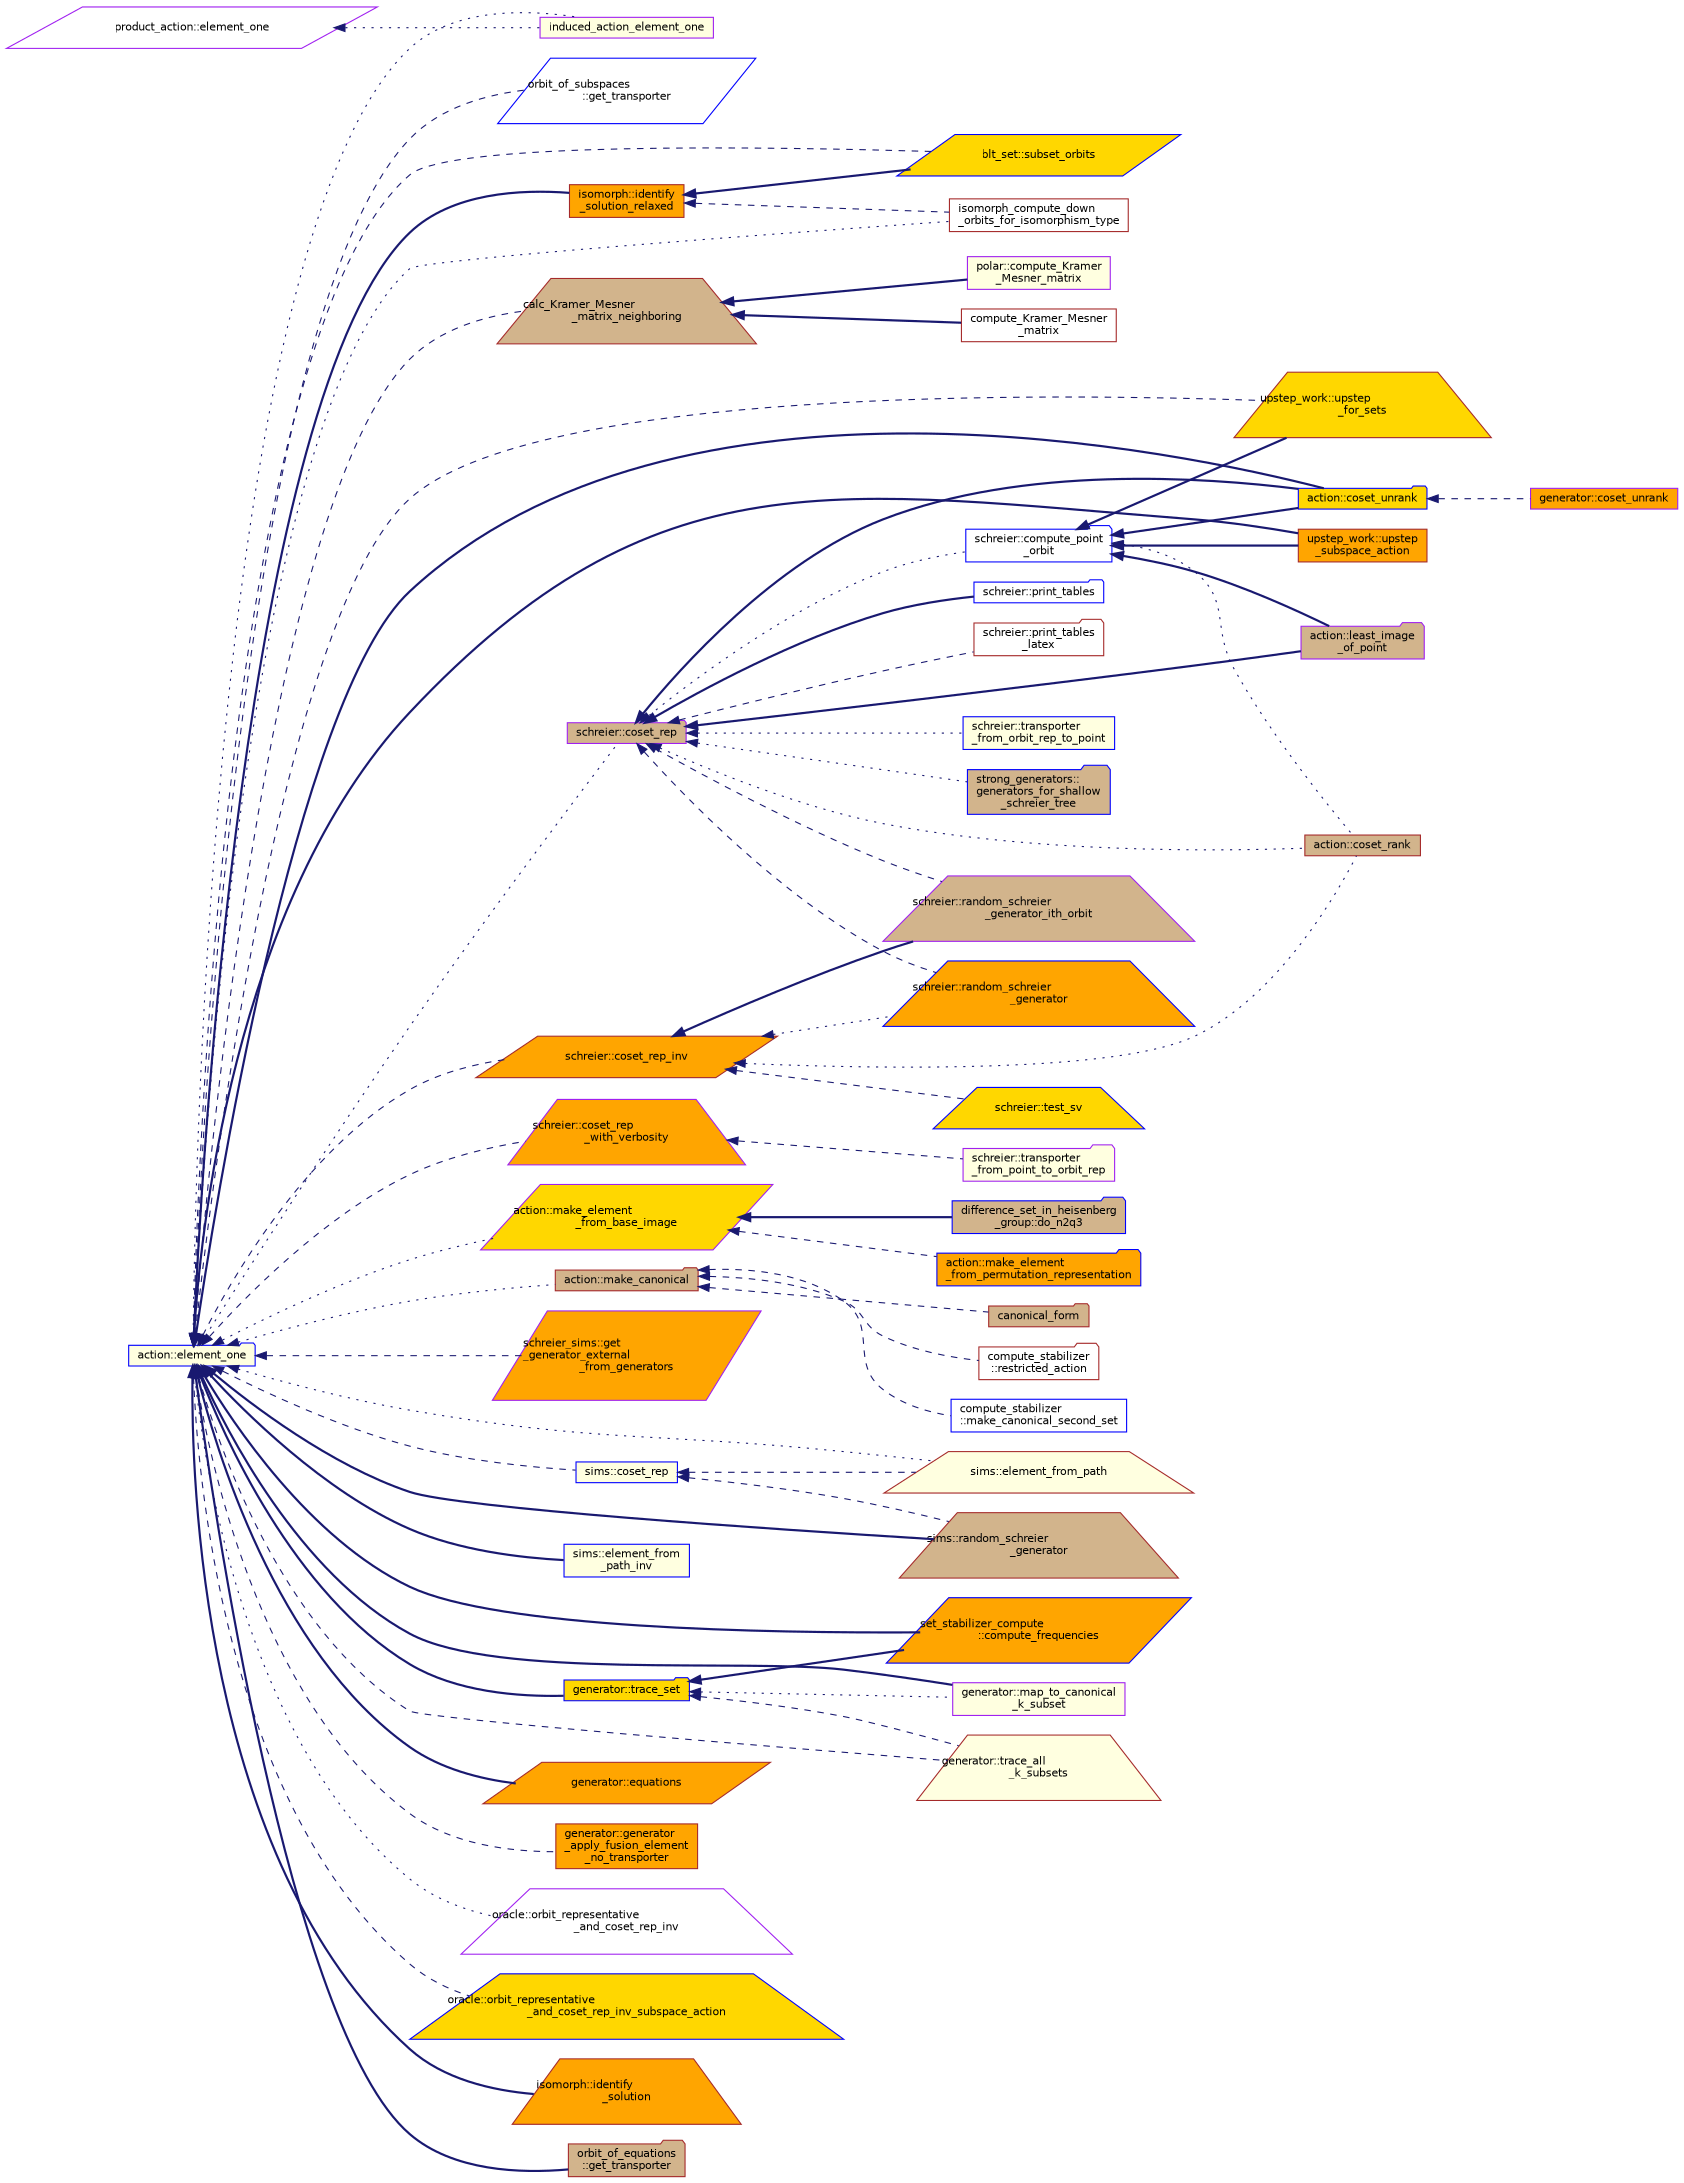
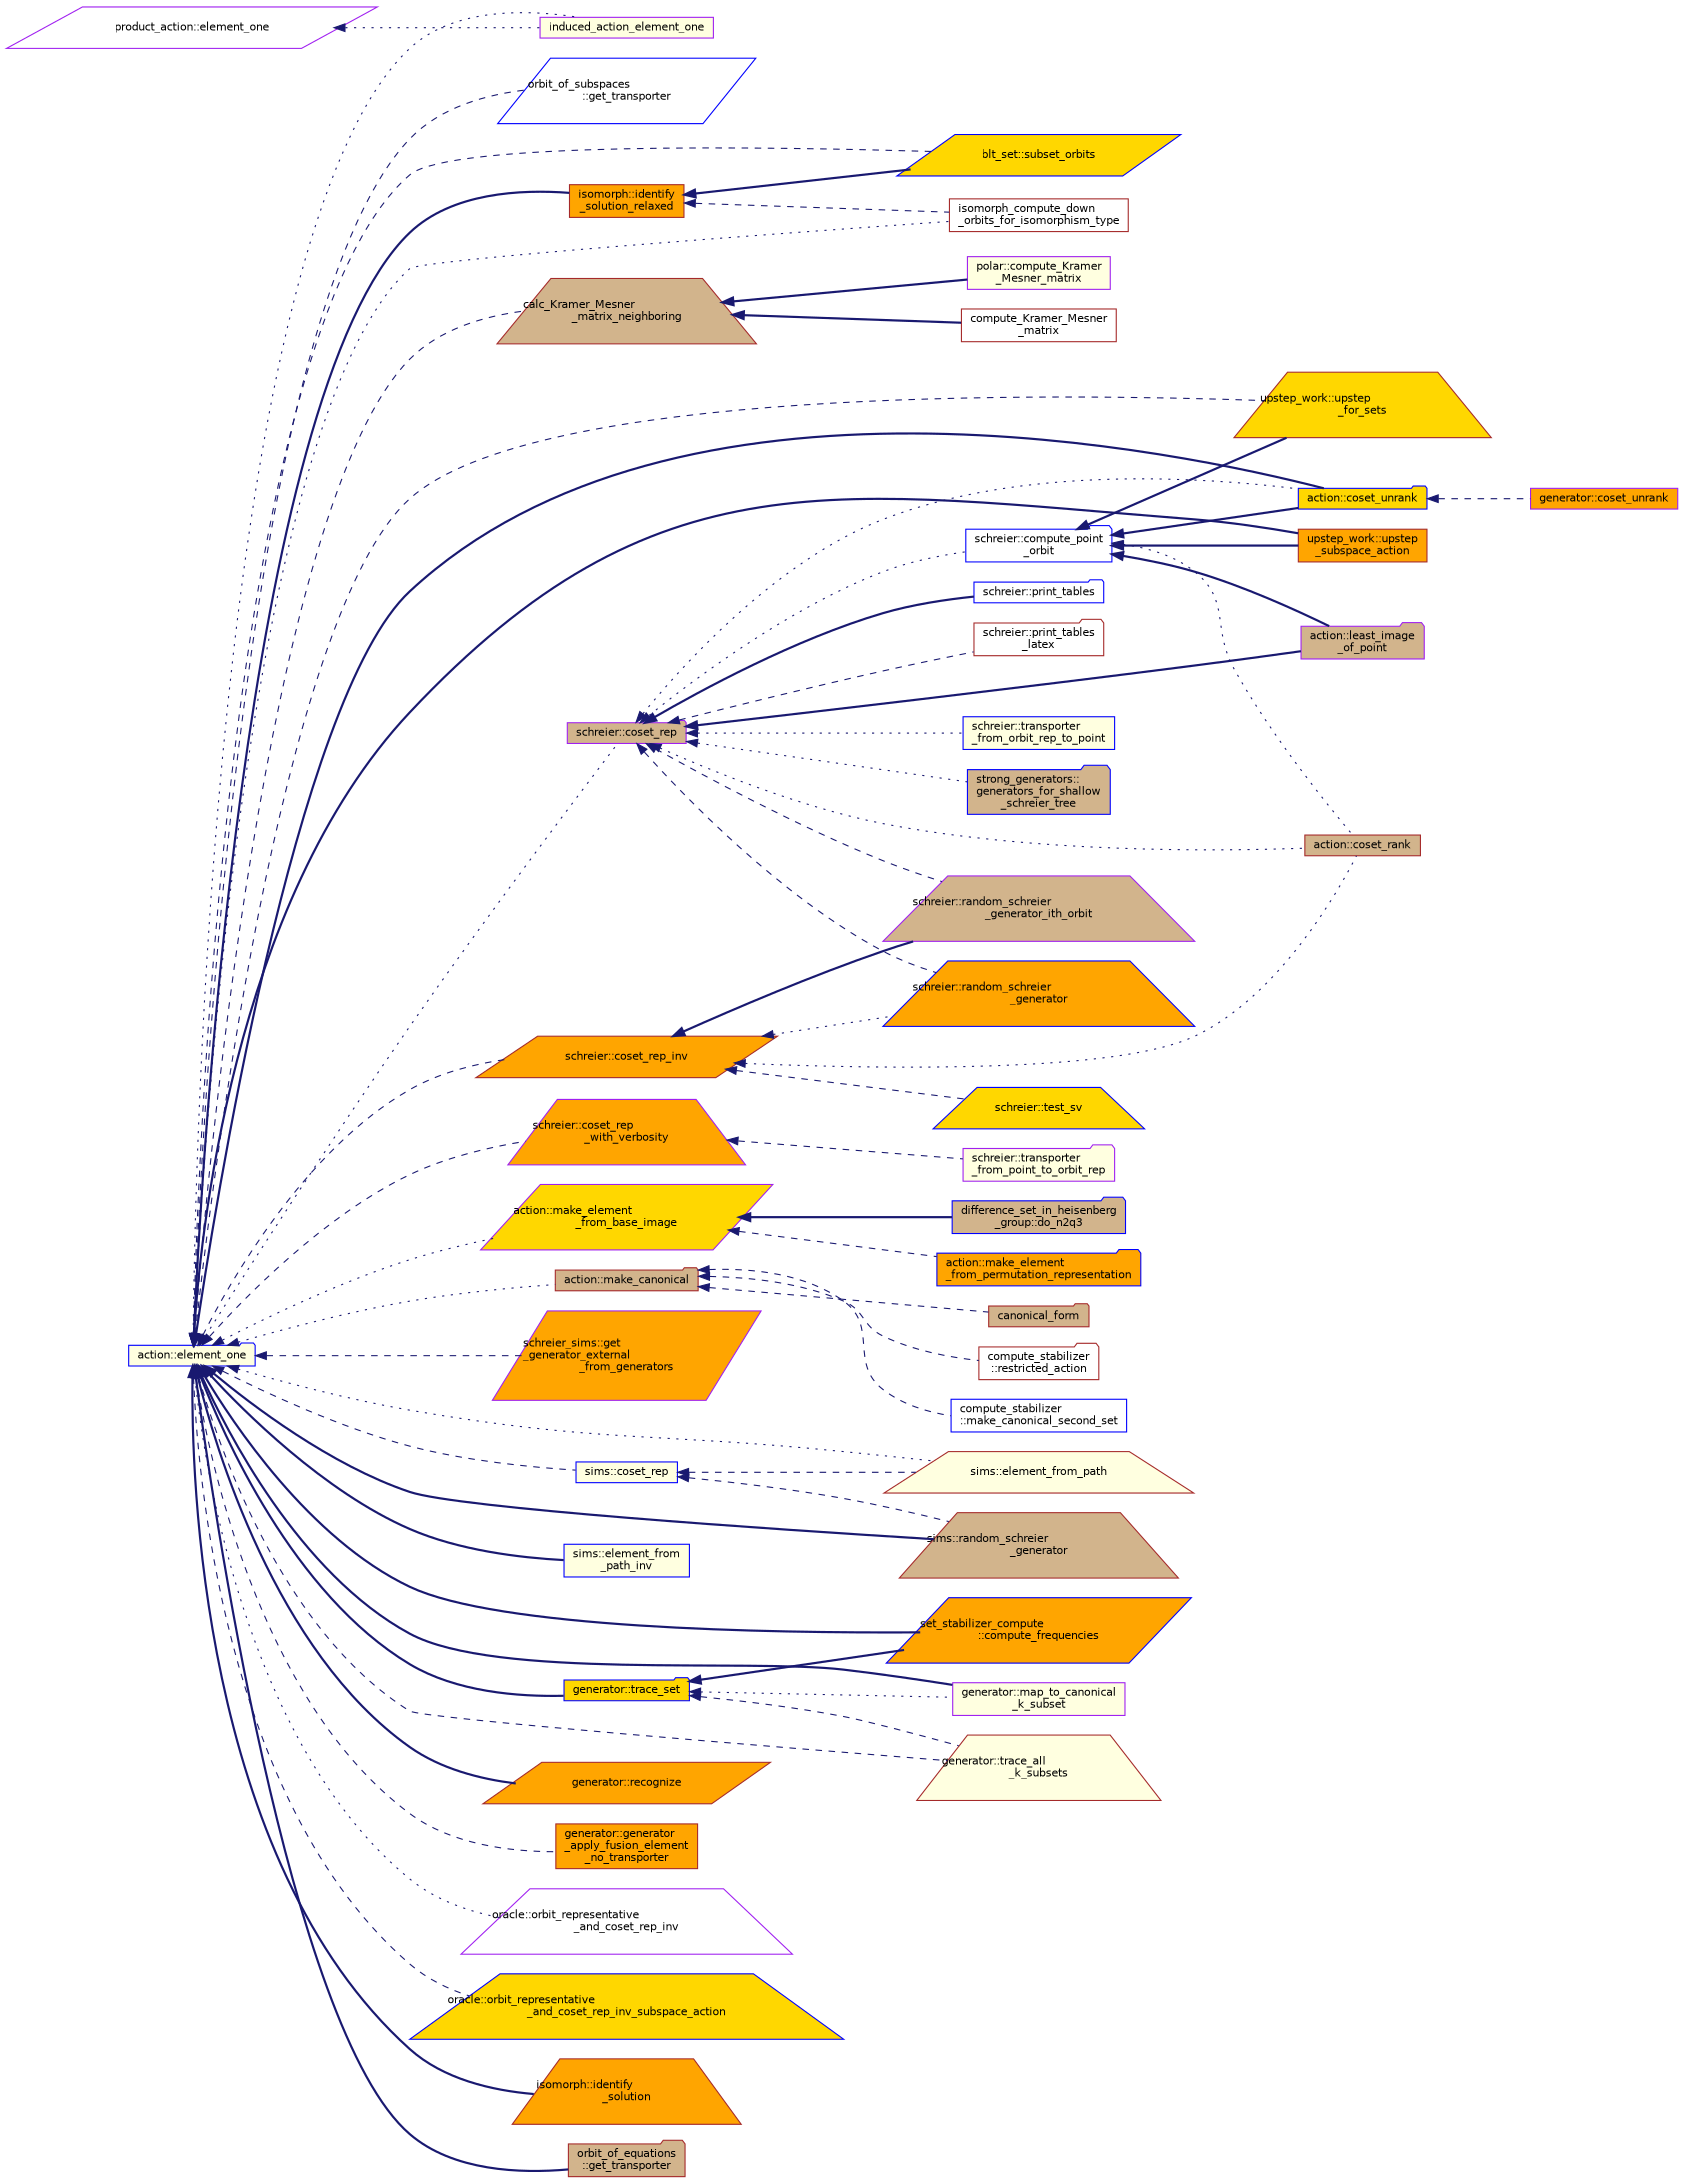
  digraph {
    rankdir=LR
    node [color=brown fillcolor=orange fontname=Helvetica fontsize=10 shape=folder style=filled]
    edge [color=midnightblue dir=back fontname=Helvetica fontsize=10 labelfontname=Helvetica labelfontsize=10 style=dashed]
    n1 [color=blue fillcolor=lightyellow fontcolor=black height=0.2 label="action::element_one" width=0.4]
    n2 [color=blue fillcolor=gold height=0.2 label="blt_set::subset_orbits" shape=parallelogram width=0.4]
    n3 [fillcolor=tan height=0.2 label="calc_Kramer_Mesner\l_matrix_neighboring" shape=trapezium width=0.4]
    n4 [color=purple fillcolor=tan height=0.2 label="schreier::coset_rep" width=0.4]
    n5 [color=blue fillcolor=gold height=0.2 label="action::coset_unrank" width=0.4]
    n6 [fillcolor=gold height=0.2 label="upstep_work::upstep\l_for_sets" shape=trapezium width=0.4]
    n7 [height=0.2 label="upstep_work::upstep\l_subspace_action" shape=box width=0.4]
    n8 [color=purple height=0.2 label="schreier::coset_rep\l_with_verbosity" shape=trapezium width=0.4]
    n9 [height=0.2 label="schreier::coset_rep_inv" shape=parallelogram width=0.4]
    n10 [color=purple fillcolor=gold height=0.2 label="action::make_element\l_from_base_image" shape=parallelogram width=0.4]
    n11 [fillcolor=tan height=0.2 label="action::make_canonical" width=0.4]
    n12 [color=purple fillcolor=lightyellow height=0.2 label=induced_action_element_one shape=box width=0.4]
    n13 [color=purple height=0.2 label="schreier_sims::get\l_generator_external\l_from_generators" shape=parallelogram width=0.4]
    n14 [fillcolor=lightyellow height=0.2 label="sims::element_from_path" shape=trapezium width=0.4]
    n15 [color=blue fillcolor=lightyellow height=0.2 label="sims::element_from\l_path_inv" shape=box width=0.4]
    n16 [color=blue fillcolor=lightyellow height=0.2 label="sims::coset_rep" shape=box width=0.4]
    n17 [fillcolor=tan height=0.2 label="sims::random_schreier\l_generator" shape=trapezium width=0.4]
    n18 [color=blue height=0.2 label="set_stabilizer_compute\l::compute_frequencies" shape=parallelogram width=0.4]
    n19 [color=purple fillcolor=lightyellow height=0.2 label="generator::map_to_canonical\l_k_subset" shape=box width=0.4]
    n20 [fillcolor=lightyellow height=0.2 label="generator::trace_all\l_k_subsets" shape=trapezium width=0.4]
-   n21 [height=0.2 label="generator::equations" shape=parallelogram width=0.4]
+   n21 [height=0.2 label="generator::recognize" shape=parallelogram width=0.4]
    n22 [height=0.2 label="generator::generator\l_apply_fusion_element\l_no_transporter" shape=box width=0.4]
    n23 [color=blue fillcolor=gold height=0.2 label="generator::trace_set" width=0.4]
    n24 [color=purple fillcolor=white height=0.2 label="oracle::orbit_representative\l_and_coset_rep_inv" shape=trapezium width=0.4]
    n25 [color=blue fillcolor=gold height=0.2 label="oracle::orbit_representative\l_and_coset_rep_inv_subspace_action" shape=trapezium width=0.4]
    n26 [fillcolor=white height=0.2 label="isomorph_compute_down\l_orbits_for_isomorphism_type" shape=box width=0.4]
    n27 [height=0.2 label="isomorph::identify\l_solution_relaxed" shape=box width=0.4]
    n28 [height=0.2 label="isomorph::identify\l_solution" shape=trapezium width=0.4]
    n29 [fillcolor=tan height=0.2 label="orbit_of_equations\l::get_transporter" width=0.4]
    n30 [color=blue fillcolor=white height=0.2 label="orbit_of_subspaces\l::get_transporter" shape=parallelogram width=0.4]
    n31 [color=purple fillcolor=lightyellow height=0.2 label="polar::compute_Kramer\l_Mesner_matrix" shape=box width=0.4]
    n32 [fillcolor=white height=0.2 label="compute_Kramer_Mesner\l_matrix" shape=box width=0.4]
    n33 [color=blue fillcolor=white height=0.2 label="schreier::print_tables" width=0.4]
    n34 [fillcolor=white height=0.2 label="schreier::print_tables\l_latex" width=0.4]
    n35 [color=blue fillcolor=lightyellow height=0.2 label="schreier::transporter\l_from_orbit_rep_to_point" shape=box width=0.4]
    n36 [color=blue fillcolor=white height=0.2 label="schreier::compute_point\l_orbit" width=0.4]
    n37 [color=purple fillcolor=tan height=0.2 label="action::least_image\l_of_point" width=0.4]
    n38 [fillcolor=tan height=0.2 label="action::coset_rank" shape=box width=0.4]
    n39 [color=purple fillcolor=tan height=0.2 label="schreier::random_schreier\l_generator_ith_orbit" shape=trapezium width=0.4]
    n40 [color=blue height=0.2 label="schreier::random_schreier\l_generator" shape=trapezium width=0.4]
    n41 [color=blue fillcolor=tan height=0.2 label="strong_generators::\lgenerators_for_shallow\l_schreier_tree" width=0.4]
    n42 [color=purple height=0.2 label="generator::coset_unrank" shape=box width=0.4]
    n43 [color=purple fillcolor=lightyellow height=0.2 label="schreier::transporter\l_from_point_to_orbit_rep" width=0.4]
    n44 [color=blue fillcolor=gold height=0.2 label="schreier::test_sv" shape=trapezium width=0.4]
    n45 [color=blue fillcolor=tan height=0.2 label="difference_set_in_heisenberg\l_group::do_n2q3" width=0.4]
    n46 [color=blue height=0.2 label="action::make_element\l_from_permutation_representation" width=0.4]
    n47 [fillcolor=tan height=0.2 label=canonical_form width=0.4]
    n48 [fillcolor=white height=0.2 label="compute_stabilizer\l::restricted_action" width=0.4]
    n49 [color=blue fillcolor=white height=0.2 label="compute_stabilizer\l::make_canonical_second_set" shape=box width=0.4]
    n50 [color=purple fillcolor=white height=0.2 label="product_action::element_one" shape=parallelogram width=0.4]
    n1 -> n2
    n1 -> n3
    n1 -> n4 [style=dotted]
    n1 -> n5 [style=bold]
    n1 -> n6
    n1 -> n7 [style=bold]
    n1 -> n8
    n1 -> n9
    n1 -> n10 [style=dotted]
    n1 -> n11 [style=dotted]
    n1 -> n12 [style=dotted]
    n1 -> n13
    n1 -> n14 [style=dotted]
    n1 -> n15 [style=bold]
    n1 -> n16
    n1 -> n17 [style=bold]
    n1 -> n18 [style=bold]
    n1 -> n19 [style=bold]
    n1 -> n20
    n1 -> n21 [style=bold]
    n1 -> n22
    n1 -> n23 [style=bold]
    n1 -> n24 [style=dotted]
    n1 -> n25
    n1 -> n26 [style=dotted]
    n1 -> n27 [style=bold]
    n1 -> n28 [style=bold]
    n1 -> n29 [style=bold]
    n1 -> n30
    n3 -> n31 [style=bold]
    n3 -> n32 [style=bold]
-   n4 -> n5 [style=bold]
+   n4 -> n5 [style=dotted]
    n4 -> n33 [style=bold]
    n4 -> n34
    n4 -> n35 [style=dotted]
    n4 -> n36 [style=dotted]
    n4 -> n37 [style=bold]
    n4 -> n38 [style=dotted]
    n4 -> n39
    n4 -> n40
    n4 -> n41 [style=dotted]
    n5 -> n42
    n8 -> n43
    n9 -> n38 [style=dotted]
    n9 -> n39 [style=bold]
    n9 -> n40 [style=dotted]
    n9 -> n44
    n10 -> n45 [style=bold]
    n10 -> n46
    n11 -> n47
    n11 -> n48
    n11 -> n49
    n16 -> n14
    n16 -> n17
    n23 -> n18 [style=bold]
    n23 -> n19 [style=dotted]
    n23 -> n20
    n27 -> n2 [style=bold]
    n27 -> n26
    n36 -> n5 [style=bold]
    n36 -> n6 [style=bold]
    n36 -> n7 [style=bold]
    n36 -> n37 [style=bold]
    n36 -> n38 [style=dotted]
    n50 -> n12 [style=dotted]
  }
